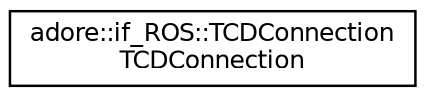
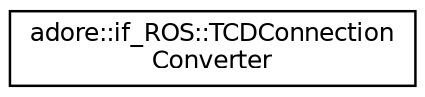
  digraph {
    rankdir=TB
-   n1 [color=black fillcolor=white fontname=Helvetica fontsize=10 height=0.2 label="adore::if_ROS::TCDConnection\lTCDConnection" shape=record style=filled width=0.4]
+   n1 [color=black fillcolor=white fontname=Helvetica fontsize=10 height=0.2 label="adore::if_ROS::TCDConnection\lConverter" shape=record style=filled width=0.4]
  }
